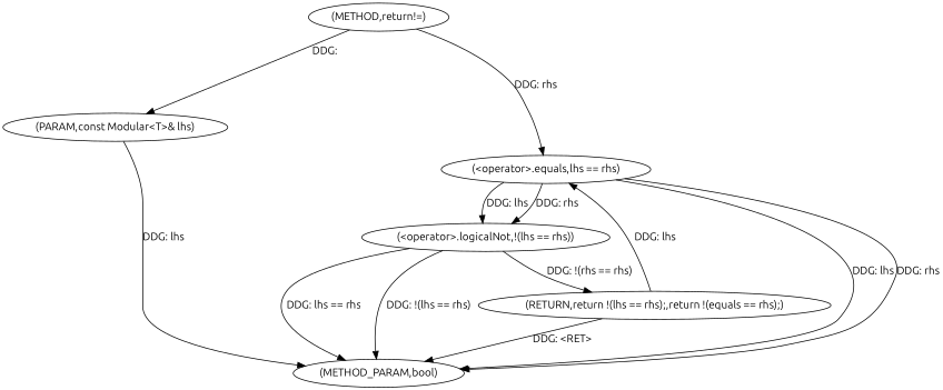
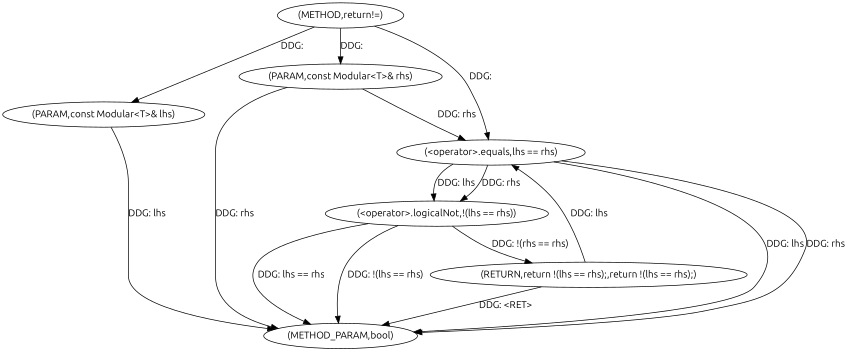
  digraph {
    fontname=Ubuntu
    node [fontname=Ubuntu]
    edge [fontname=Ubuntu]
    n1 [label="(METHOD,return!=)"]
    n2 [label="(PARAM,const Modular<T>& lhs)"]
+   n3 [label="(PARAM,const Modular<T>& rhs)"]
    n4 [label="(<operator>.equals,lhs == rhs)"]
    n5 [label="(METHOD_PARAM,bool)"]
    n6 [label="(<operator>.logicalNot,!(lhs == rhs))"]
-   n7 [label="(RETURN,return !(lhs == rhs);,return !(equals == rhs);)"]
+   n7 [label="(RETURN,return !(lhs == rhs);,return !(lhs == rhs);)"]
    n1 -> n2 [label="DDG: "]
-   n1 -> n4 [label="DDG: rhs"]
+   n1 -> n3 [label="DDG: "]
+   n1 -> n4 [label="DDG: "]
    n2 -> n5 [label="DDG: lhs"]
+   n3 -> n4 [label="DDG: rhs"]
+   n3 -> n5 [label="DDG: rhs"]
    n4 -> n5 [label="DDG: lhs"]
    n4 -> n5 [label="DDG: rhs"]
    n4 -> n6 [label="DDG: lhs"]
    n4 -> n6 [label="DDG: rhs"]
    n6 -> n5 [label="DDG: lhs == rhs"]
    n6 -> n5 [label="DDG: !(lhs == rhs)"]
    n6 -> n7 [label="DDG: !(rhs == rhs)"]
    n7 -> n4 [label="DDG: lhs"]
    n7 -> n5 [label="DDG: <RET>"]
  }
